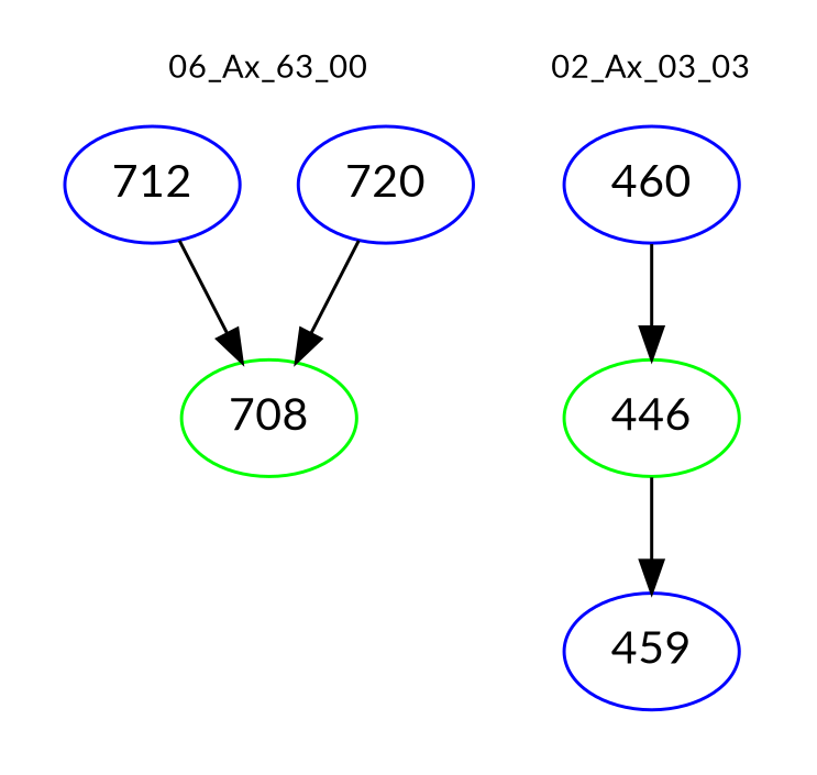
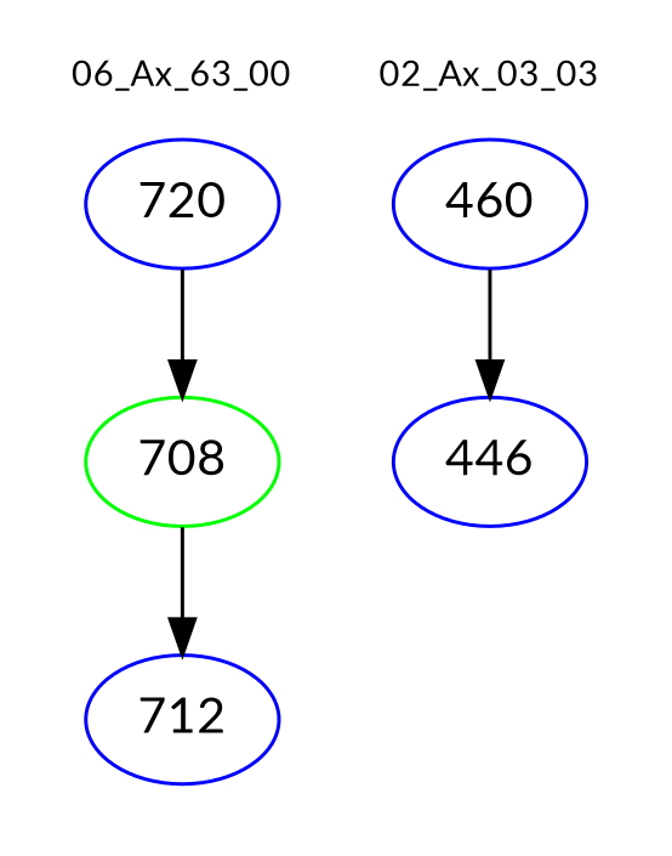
  digraph {
    fontname=Lato
    node [color=blue fontname=Lato]
    edge [color=black fontname=Lato]
    n1 [label=720]
    n2 [color=green label=708]
    n3 [label=712]
    n4 [label=460]
-   n5 [color=green label=446]
-   n6 [label=459]
+   n5 [label=446]
    subgraph cluster_1 {
      color=white
      fontsize=10
      label="06_Ax_63_00"
      n1
      n2
      n3
    }
    subgraph cluster_2 {
      color=white
      fontsize=10
      label="02_Ax_03_03"
      n4
      n5
-     n6
    }
    n1 -> n2
-   n3 -> n2
+   n2 -> n3
    n4 -> n5
-   n5 -> n6
  }
